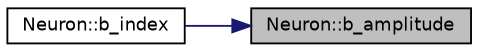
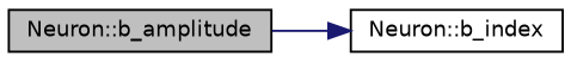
  digraph {
    rankdir=LR
    node [color=black fontname=Helvetica fontsize=10 shape=record style=filled]
    n1 [fillcolor=grey75 fontcolor=black height=0.2 label="Neuron::b_amplitude" width=0.4]
    n2 [fillcolor=white height=0.2 label="Neuron::b_index" width=0.4]
-   n2 -> n1 [color=midnightblue fontname=Helvetica fontsize=10 labelfontname=Helvetica labelfontsize=10 style=solid]
+   n1 -> n2 [color=midnightblue fontname=Helvetica fontsize=10 labelfontname=Helvetica labelfontsize=10 style=solid]
  }
